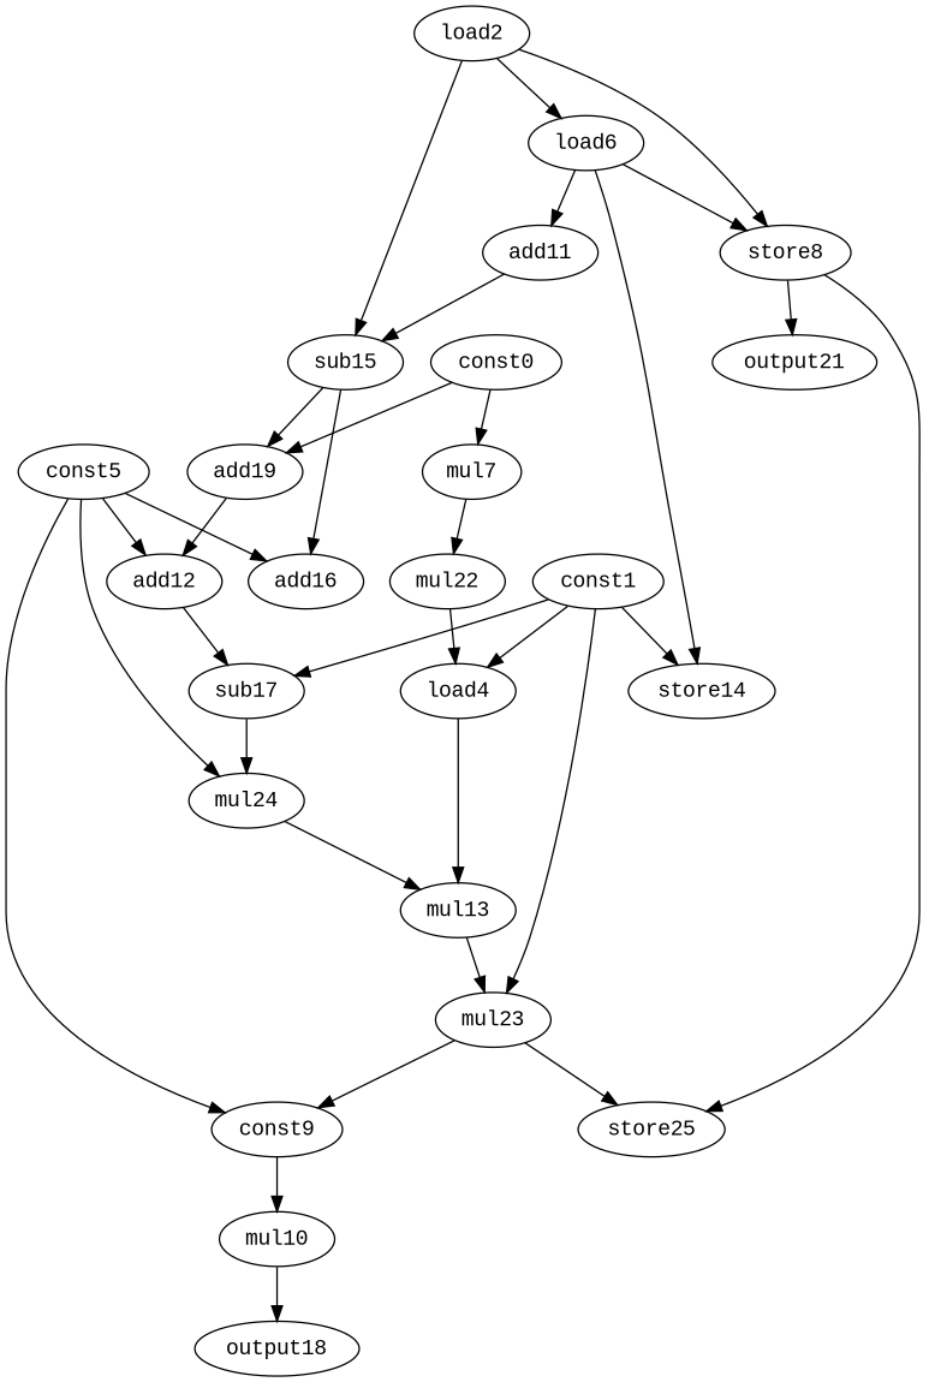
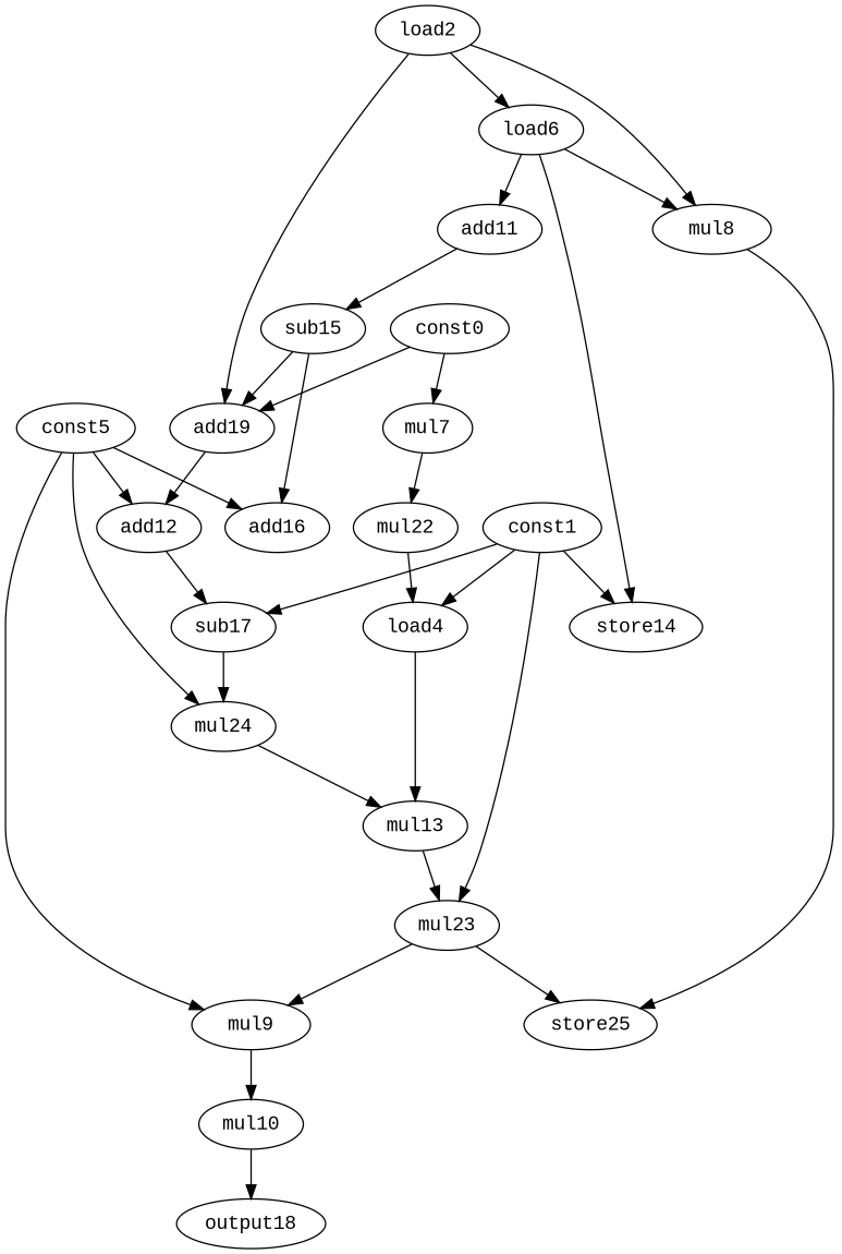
  digraph {
    fontname="Liberation Mono"
    node [fontname="Liberation Mono" opcode=mul]
    edge [fontname="Liberation Mono" operand=0]
    const0 [opcode=const]
    mul7
    add19 [opcode=add]
    mul22
    add12 [opcode=add]
    const1 [opcode=const]
    store14 [opcode=store]
    sub17 [opcode=sub]
    mul23
    load4 [opcode=load]
    mul24
-   mul9 [label=const9]
+   mul9
    store25 [opcode=store]
    n14 [label=load2 opcode=const]
    load6 [opcode=load]
-   mul8 [label=store8]
+   mul8
    sub15 [opcode=sub]
    add11 [opcode=add]
-   output21 [opcode=output]
    add16 [opcode=add]
    output18 [opcode=output]
    mul10
    mul13
    const5 [opcode=const]
    const0 -> mul7 [operand=1]
    const0 -> add19
    mul7 -> mul22 [operand=1]
    add19 -> add12
    mul22 -> load4
    add12 -> sub17 [operand=1]
    const1 -> store14
    const1 -> sub17
    const1 -> mul23
    const1 -> load4
    sub17 -> mul24
    mul23 -> mul9 [operand=1]
    mul23 -> store25 [operand=1]
    load4 -> mul13 [operand=1]
    mul24 -> mul13
    mul9 -> mul10
    n14 -> load6
    n14 -> mul8
-   n14 -> sub15
+   n14 -> add19
    load6 -> store14 [operand=1]
    load6 -> mul8 [operand=1]
    load6 -> add11 [operand=1]
    mul8 -> store25
-   mul8 -> output21
    sub15 -> add19 [operand=1]
    sub15 -> add16 [operand=1]
    add11 -> sub15 [operand=1]
    mul10 -> output18
    mul13 -> mul23 [operand=1]
    const5 -> add12 [operand=1]
    const5 -> mul24 [operand=1]
    const5 -> mul9
    const5 -> add16
  }
